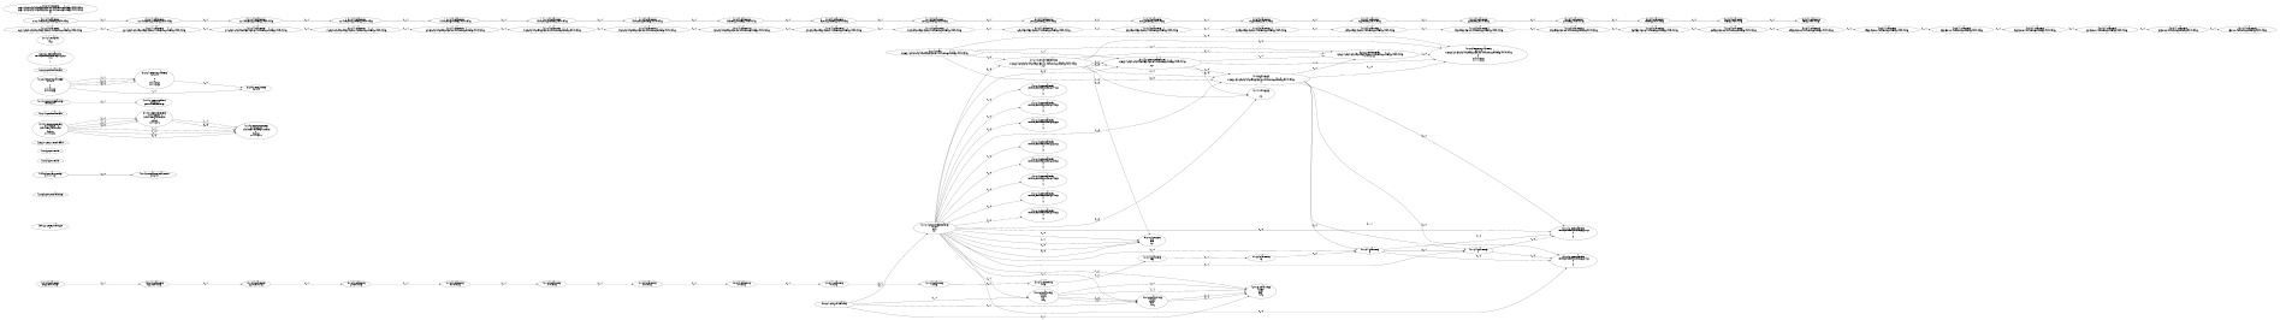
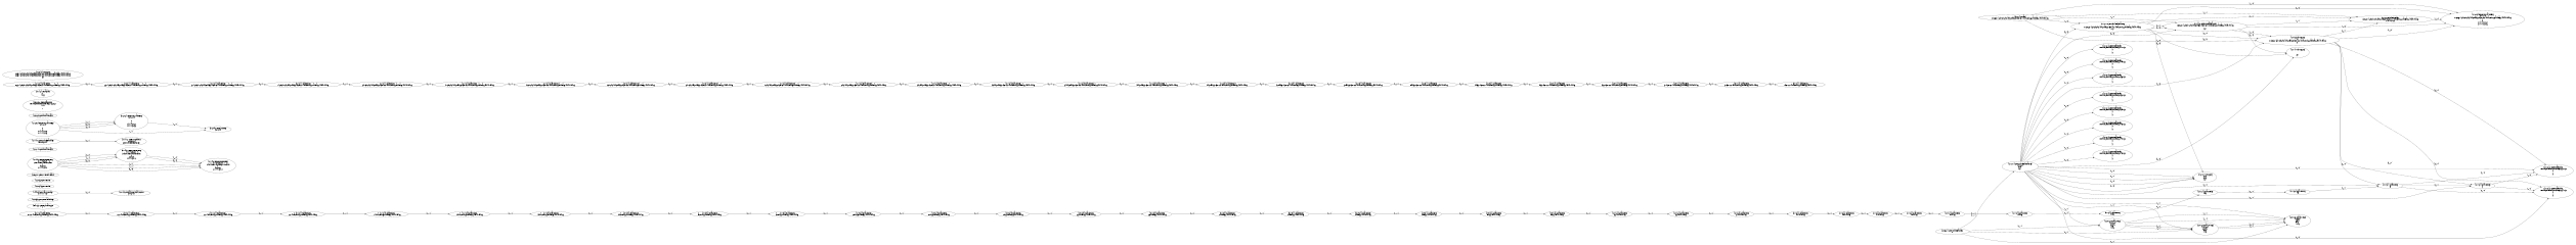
  digraph {
    rankdir=LR
    n1 [label="4516748.main\n015e65746f75f78954d930f9f357f5e7cc14bda2e0b860adfea5649f4919f4c3"]
    n2 [label="4217871.GetModuleFileNameA\n0\n015e65746f75f78954d930f9f357f5e7cc14bda2e0b860adfea5649f4919f4c3\n261"]
    n3 [label="4217448.GetLongPathNameA\n015e65746f75f78954d930f9f357f5e7cc14bda2e0b860adfea5649f4919f4c3\n\n261"]
    n4 [label="4217583.lstrcpynA\n01\n015e65746f75f78954d930f9f357f5e7cc14bda2e0b860adfea5649f4919f4c3\n3"]
    n5 [label="4217661.FindFirstFileA\n015e65746f75f78954d930f9f357f5e7cc14bda2e0b860adfea5649f4919f4c3\n2147412422"]
    n6 [label="4218034.RegQueryValueExA\n4217219\n015e65746f75f78954d930f9f357f5e7cc14bda2e0b860adfea5649f4919f4c3\n0\n0\n2147413062\n2147413056"]
    n7 [label="4218127.lstrcpynA\nPZM\nPZM\n261"]
    n8 [label="4217470.lstrcpynA\n\n\n261"]
    n9 [label="4217344.CharNextA\nc3"]
    n10 [label="4217344.CharNextA\n3"]
    n11 [label="4218146.GetLocaleInfoA\nretval_GetThreadLocale_32860_32\n3\n\n5"]
    n12 [label="4218146.GetLocaleInfoA\nretval_GetThreadLocale_32864_32\n3\n\n5"]
    n13 [label="4220864.GetModuleHandleA\n0"]
    n14 [label="4217214.GetModuleFileNameA\n4194304\nPZM\n261"]
    n15 [label="4220182.LoadStringA\n4194304\n65503\n\v@\n4096"]
    n16 [label="4220182.LoadStringA\n4194304\n65502\nTv@\n4096"]
    n17 [label="4220182.LoadStringA\n4194304\n65500\nDv@\n4096"]
    n18 [label="4218146.GetLocaleInfoA\nretval_GetThreadLocale_32777_32\n3\n\n5"]
    n19 [label="4218146.GetLocaleInfoA\nretval_GetThreadLocale_32799_32\n3\n\n5"]
    n20 [label="4218146.GetLocaleInfoA\nretval_GetThreadLocale_32856_32\n3\n\n5"]
    n21 [label="4218146.GetLocaleInfoA\nretval_GetThreadLocale_32837_32\n3\n\n5"]
    n22 [label="4218146.GetLocaleInfoA\nretval_GetThreadLocale_32809_32\n3\n\n5"]
    n23 [label="4218146.GetLocaleInfoA\nretval_GetThreadLocale_32798_32\n3\n\n5"]
    n24 [label="4218146.GetLocaleInfoA\nretval_GetThreadLocale_32791_32\n3\n\n5"]
    n25 [label="4218146.GetLocaleInfoA\nretval_GetThreadLocale_32792_32\n3\n\n5"]
    n26 [label="4209133.GetKeyboardType\n0"]
    n27 [label="4220523.GetCommandLineA\n"]
    n28 [label="4199254.GetStartupInfoA\n2147417460"]
    n29 [label="4201423.InitializeCriticalSection\n5006792"]
    n30 [label="4220543.GetVersion\n"]
    n31 [label="4220560.GetVersion\n"]
    n32 [label="4220620.GetCurrentThreadId\n"]
    n33 [label="4217901.RegOpenKeyExA\n2147483649\nSoftware\Borland\Locales\n0\n983065\n2147413072"]
    n34 [label="4217931.RegOpenKeyExA\n2147483650\nSoftware\Borland\Locales\n0\n983065\n2147413072"]
    n35 [label="4217961.RegOpenKeyExA\n2147483649\nSoftware\Borland\Delphi\Locales\n0\n983065\n2147413072"]
    n36 [label="4218140.GetThreadLocale\n"]
    n37 [label="4217401.GetModuleHandleA\nkernel32.dll"]
    n38 [label="4217418.GetProcAddress\n6295592\nGetModuleFileNameA"]
    n39 [label="4218034.RegQueryValueExA\n4217219\n\n0\n0\n2147413062\n2147413056"]
    n40 [label="4218064.RegQueryValueExA\n4217219\n\n0\n0\n2147413062\n2147413056"]
    n41 [label="4218098.RegCloseKey\n4217219"]
    n42 [label="4220605.GetThreadLocale\n"]
    n43 [label="4220258.GetLocaleInfoA\nretval_GetThreadLocale_32768_32\n4100\n\n7"]
    n44 [label="4201484.LocalAlloc\n0\n4088"]
    n45 [label="4217344.CharNextA\ne65746f75f78954d930f9f357f5e7cc14bda2e0b860adfea5649f4919f4c3"]
    n46 [label="4217344.CharNextA\n65746f75f78954d930f9f357f5e7cc14bda2e0b860adfea5649f4919f4c3"]
    n47 [label="4217344.CharNextA\n5746f75f78954d930f9f357f5e7cc14bda2e0b860adfea5649f4919f4c3"]
    n48 [label="4217344.CharNextA\n746f75f78954d930f9f357f5e7cc14bda2e0b860adfea5649f4919f4c3"]
    n49 [label="4217344.CharNextA\n46f75f78954d930f9f357f5e7cc14bda2e0b860adfea5649f4919f4c3"]
    n50 [label="4217344.CharNextA\n6f75f78954d930f9f357f5e7cc14bda2e0b860adfea5649f4919f4c3"]
    n51 [label="4217344.CharNextA\nf75f78954d930f9f357f5e7cc14bda2e0b860adfea5649f4919f4c3"]
    n52 [label="4217344.CharNextA\n75f78954d930f9f357f5e7cc14bda2e0b860adfea5649f4919f4c3"]
    n53 [label="4217344.CharNextA\n5f78954d930f9f357f5e7cc14bda2e0b860adfea5649f4919f4c3"]
    n54 [label="4217344.CharNextA\nf78954d930f9f357f5e7cc14bda2e0b860adfea5649f4919f4c3"]
    n55 [label="4217344.CharNextA\n78954d930f9f357f5e7cc14bda2e0b860adfea5649f4919f4c3"]
    n56 [label="4217344.CharNextA\n8954d930f9f357f5e7cc14bda2e0b860adfea5649f4919f4c3"]
    n57 [label="4217344.CharNextA\n954d930f9f357f5e7cc14bda2e0b860adfea5649f4919f4c3"]
    n58 [label="4217344.CharNextA\n54d930f9f357f5e7cc14bda2e0b860adfea5649f4919f4c3"]
    n59 [label="4217344.CharNextA\n4d930f9f357f5e7cc14bda2e0b860adfea5649f4919f4c3"]
    n60 [label="4217344.CharNextA\nd930f9f357f5e7cc14bda2e0b860adfea5649f4919f4c3"]
    n61 [label="4217344.CharNextA\n930f9f357f5e7cc14bda2e0b860adfea5649f4919f4c3"]
    n62 [label="4217344.CharNextA\n30f9f357f5e7cc14bda2e0b860adfea5649f4919f4c3"]
    n63 [label="4217344.CharNextA\n0f9f357f5e7cc14bda2e0b860adfea5649f4919f4c3"]
    n64 [label="4217344.CharNextA\nf9f357f5e7cc14bda2e0b860adfea5649f4919f4c3"]
    n65 [label="4217344.CharNextA\n9f357f5e7cc14bda2e0b860adfea5649f4919f4c3"]
    n66 [label="4217344.CharNextA\nf357f5e7cc14bda2e0b860adfea5649f4919f4c3"]
    n67 [label="4217344.CharNextA\n357f5e7cc14bda2e0b860adfea5649f4919f4c3"]
    n68 [label="4217344.CharNextA\n57f5e7cc14bda2e0b860adfea5649f4919f4c3"]
    n69 [label="4217344.CharNextA\n7f5e7cc14bda2e0b860adfea5649f4919f4c3"]
    n70 [label="4217344.CharNextA\n5e7cc14bda2e0b860adfea5649f4919f4c3"]
    n71 [label="4217344.CharNextA\ne7cc14bda2e0b860adfea5649f4919f4c3"]
    n72 [label="4217344.CharNextA\n7cc14bda2e0b860adfea5649f4919f4c3"]
    n73 [label="4217344.CharNextA\ncc14bda2e0b860adfea5649f4919f4c3"]
    n74 [label="4217344.CharNextA\nc14bda2e0b860adfea5649f4919f4c3"]
    n75 [label="4217344.CharNextA\n14bda2e0b860adfea5649f4919f4c3"]
    n76 [label="4217344.CharNextA\n4bda2e0b860adfea5649f4919f4c3"]
    n77 [label="4217344.CharNextA\nbda2e0b860adfea5649f4919f4c3"]
    n78 [label="4217344.CharNextA\nda2e0b860adfea5649f4919f4c3"]
    n79 [label="4217344.CharNextA\na2e0b860adfea5649f4919f4c3"]
    n80 [label="4217344.CharNextA\n2e0b860adfea5649f4919f4c3"]
    n81 [label="4217344.CharNextA\ne0b860adfea5649f4919f4c3"]
    n82 [label="4217344.CharNextA\n0b860adfea5649f4919f4c3"]
    n83 [label="4217344.CharNextA\nb860adfea5649f4919f4c3"]
    n84 [label="4217344.CharNextA\n860adfea5649f4919f4c3"]
    n85 [label="4217344.CharNextA\n60adfea5649f4919f4c3"]
    n86 [label="4217344.CharNextA\n0adfea5649f4919f4c3"]
    n87 [label="4217344.CharNextA\nadfea5649f4919f4c3"]
    n88 [label="4217344.CharNextA\ndfea5649f4919f4c3"]
+   n89 [label="4217344.CharNextA\nfea5649f4919f4c3"]
    n90 [label="4217344.CharNextA\nea5649f4919f4c3"]
    n91 [label="4217344.CharNextA\na5649f4919f4c3"]
    n92 [label="4217344.CharNextA\n5649f4919f4c3"]
    n93 [label="4217344.CharNextA\n649f4919f4c3"]
    n94 [label="4217344.CharNextA\n49f4919f4c3"]
    n95 [label="4217344.CharNextA\n9f4919f4c3"]
    n96 [label="4217344.CharNextA\nf4919f4c3"]
    n97 [label="4217344.CharNextA\n4919f4c3"]
    n98 [label="4217344.CharNextA\n919f4c3"]
    n99 [label="4217344.CharNextA\n19f4c3"]
    n100 [label="4217344.CharNextA\n9f4c3"]
    n101 [label="4217344.CharNextA\nf4c3"]
    n102 [label="4217384.CharNextA\n4c3"]
    n103 [label="4217642.lstrcpynA\n5e65746f75f78954d930f9f357f5e7cc14bda2e0b860adfea5649f4919f4c3\n5e65746f75f78954d930f9f357f5e7cc14bda2e0b860adfea5649f4919f4c3\n63"]
    n1 -> n2 [label="(1-->2)"]
    n1 -> n3 [label="(1-->1)"]
    n1 -> n4 [label="(1-->2)"]
    n1 -> n5 [label="(1-->1)"]
    n1 -> n6 [label="(1-->2)"]
    n2 -> n3 [label="(2-->1)"]
    n2 -> n3 [label="(3-->3)"]
    n2 -> n4 [label="(2-->2)"]
    n2 -> n5 [label="(2-->1)"]
    n2 -> n6 [label="(2-->2)"]
    n2 -> n7 [label="(3-->3)"]
    n2 -> n8 [label="(3-->3)"]
    n3 -> n4 [label="(1-->2)"]
    n3 -> n5 [label="(1-->1)"]
    n3 -> n6 [label="(1-->2)"]
    n3 -> n8 [label="(3-->3)"]
    n4 -> n5 [label="(2-->1)"]
    n4 -> n6 [label="(2-->2)"]
    n4 -> n9 [label="(3-->0)"]
    n4 -> n10 [label="(3-->1)"]
    n4 -> n11 [label="(3-->2)"]
    n4 -> n12 [label="(3-->2)"]
    n5 -> n6 [label="(1-->2)"]
    n9 -> n10 [label="(0-->1)"]
    n9 -> n11 [label="(0-->2)"]
    n9 -> n12 [label="(0-->2)"]
    n10 -> n11 [label="(1-->2)"]
    n10 -> n12 [label="(1-->2)"]
    n13 -> n14 [label="(0-->1)"]
    n13 -> n15 [label="(0-->1)"]
    n13 -> n16 [label="(0-->1)"]
    n13 -> n17 [label="(0-->1)"]
    n14 -> n2 [label="(3-->3)"]
    n14 -> n3 [label="(3-->3)"]
    n14 -> n4 [label="(0-->3)"]
    n14 -> n7 [label="(2-->1)"]
    n14 -> n7 [label="(2-->2)"]
    n14 -> n7 [label="(3-->3)"]
    n14 -> n7 [label="(2-->0)"]
    n14 -> n8 [label="(3-->3)"]
    n14 -> n9 [label="(0-->0)"]
    n14 -> n10 [label="(0-->1)"]
    n14 -> n11 [label="(0-->2)"]
    n14 -> n12 [label="(0-->2)"]
    n14 -> n15 [label="(1-->1)"]
    n14 -> n16 [label="(1-->1)"]
    n14 -> n17 [label="(1-->1)"]
    n14 -> n18 [label="(0-->2)"]
    n14 -> n19 [label="(0-->2)"]
    n14 -> n20 [label="(0-->2)"]
    n14 -> n21 [label="(0-->2)"]
    n14 -> n22 [label="(0-->2)"]
    n14 -> n23 [label="(0-->2)"]
    n14 -> n24 [label="(0-->2)"]
    n14 -> n25 [label="(0-->2)"]
    n15 -> n16 [label="(1-->1)"]
    n15 -> n16 [label="(4-->4)"]
    n15 -> n17 [label="(1-->1)"]
    n15 -> n17 [label="(4-->4)"]
    n16 -> n17 [label="(1-->1)"]
    n16 -> n17 [label="(4-->4)"]
    n28 -> n29 [label="(0-->0)"]
    n33 -> n34 [label="(2-->2)"]
    n33 -> n34 [label="(4-->4)"]
    n33 -> n34 [label="(5-->5)"]
    n33 -> n35 [label="(1-->1)"]
    n33 -> n35 [label="(4-->4)"]
    n33 -> n35 [label="(5-->5)"]
    n34 -> n35 [label="(4-->4)"]
    n34 -> n35 [label="(5-->5)"]
    n37 -> n38 [label="(0-->1)"]
    n39 -> n40 [label="(1-->1)"]
    n39 -> n40 [label="(5-->5)"]
    n39 -> n40 [label="(6-->6)"]
    n39 -> n41 [label="(1-->1)"]
    n40 -> n41 [label="(1-->1)"]
    n45 -> n46 [label="(0-->1)"]
    n46 -> n47 [label="(0-->1)"]
    n47 -> n48 [label="(0-->1)"]
    n48 -> n49 [label="(0-->1)"]
    n49 -> n50 [label="(0-->1)"]
    n50 -> n51 [label="(0-->1)"]
    n51 -> n52 [label="(0-->1)"]
    n52 -> n53 [label="(0-->1)"]
    n53 -> n54 [label="(0-->1)"]
    n54 -> n55 [label="(0-->1)"]
    n55 -> n56 [label="(0-->1)"]
    n56 -> n57 [label="(0-->1)"]
    n57 -> n58 [label="(0-->1)"]
    n58 -> n59 [label="(0-->1)"]
    n59 -> n60 [label="(0-->1)"]
    n60 -> n61 [label="(0-->1)"]
    n61 -> n62 [label="(0-->1)"]
    n62 -> n63 [label="(0-->1)"]
    n63 -> n64 [label="(0-->1)"]
    n64 -> n65 [label="(0-->1)"]
    n65 -> n66 [label="(0-->1)"]
    n66 -> n67 [label="(0-->1)"]
    n67 -> n68 [label="(0-->1)"]
    n68 -> n69 [label="(0-->1)"]
    n70 -> n71 [label="(0-->1)"]
    n71 -> n72 [label="(0-->1)"]
    n72 -> n73 [label="(0-->1)"]
    n73 -> n74 [label="(0-->1)"]
    n74 -> n75 [label="(0-->1)"]
    n75 -> n76 [label="(0-->1)"]
    n76 -> n77 [label="(0-->1)"]
    n77 -> n78 [label="(0-->1)"]
    n78 -> n79 [label="(0-->1)"]
    n79 -> n80 [label="(0-->1)"]
    n80 -> n81 [label="(0-->1)"]
    n81 -> n82 [label="(0-->1)"]
    n82 -> n83 [label="(0-->1)"]
    n83 -> n84 [label="(0-->1)"]
    n84 -> n85 [label="(0-->1)"]
    n85 -> n86 [label="(0-->1)"]
    n86 -> n87 [label="(0-->1)"]
    n87 -> n88 [label="(0-->1)"]
+   n88 -> n89 [label="(0-->1)"]
+   n89 -> n90 [label="(0-->1)"]
    n90 -> n91 [label="(0-->1)"]
    n91 -> n92 [label="(0-->1)"]
    n92 -> n93 [label="(0-->1)"]
    n93 -> n94 [label="(0-->1)"]
    n94 -> n95 [label="(0-->1)"]
    n95 -> n96 [label="(0-->1)"]
    n96 -> n97 [label="(0-->1)"]
    n97 -> n98 [label="(0-->1)"]
    n98 -> n99 [label="(0-->1)"]
    n99 -> n100 [label="(0-->1)"]
    n100 -> n101 [label="(0-->1)"]
    n101 -> n102 [label="(0-->1)"]
    n102 -> n9 [label="(0-->1)"]
  }
